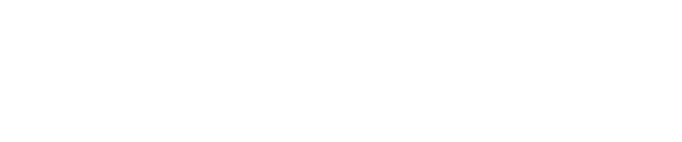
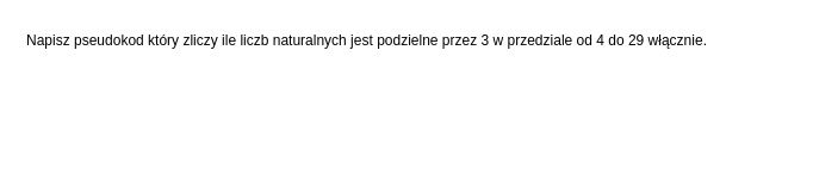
  <mxCell id="0" />
  <mxCell id="1" parent="0" />
+ <mxCell id="2" value="Napisz pseudokod który zliczy ile liczb naturalnych jest podzielne przez 3 w przedziale od 4 do 29 włącznie." style="text;whiteSpace=wrap;html=1;" vertex="1" parent="1"><mxGeometry x="20" y="20" width="640" height="32" as="geometry" /></mxCell>
  <mxCell id="3" value="&lt;div style=&quot;text-align: left;&quot;&gt;&lt;br&gt;&lt;/div&gt;" style="text;html=1;align=center;verticalAlign=middle;resizable=0;points=[];autosize=1;strokeColor=none;fillColor=none;" vertex="1" parent="1"><mxGeometry x="49" y="90" width="20" height="30" as="geometry" /></mxCell>
